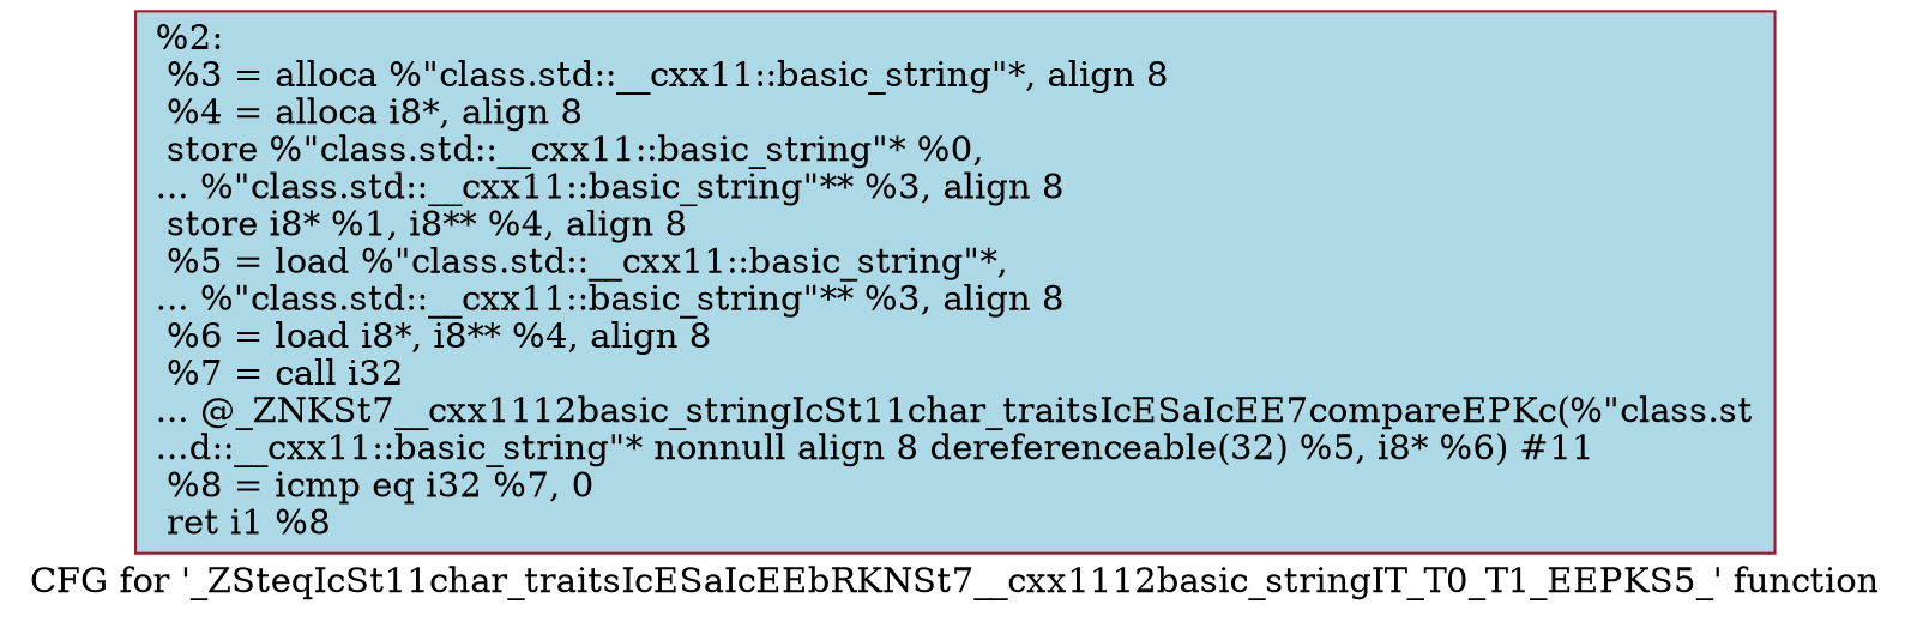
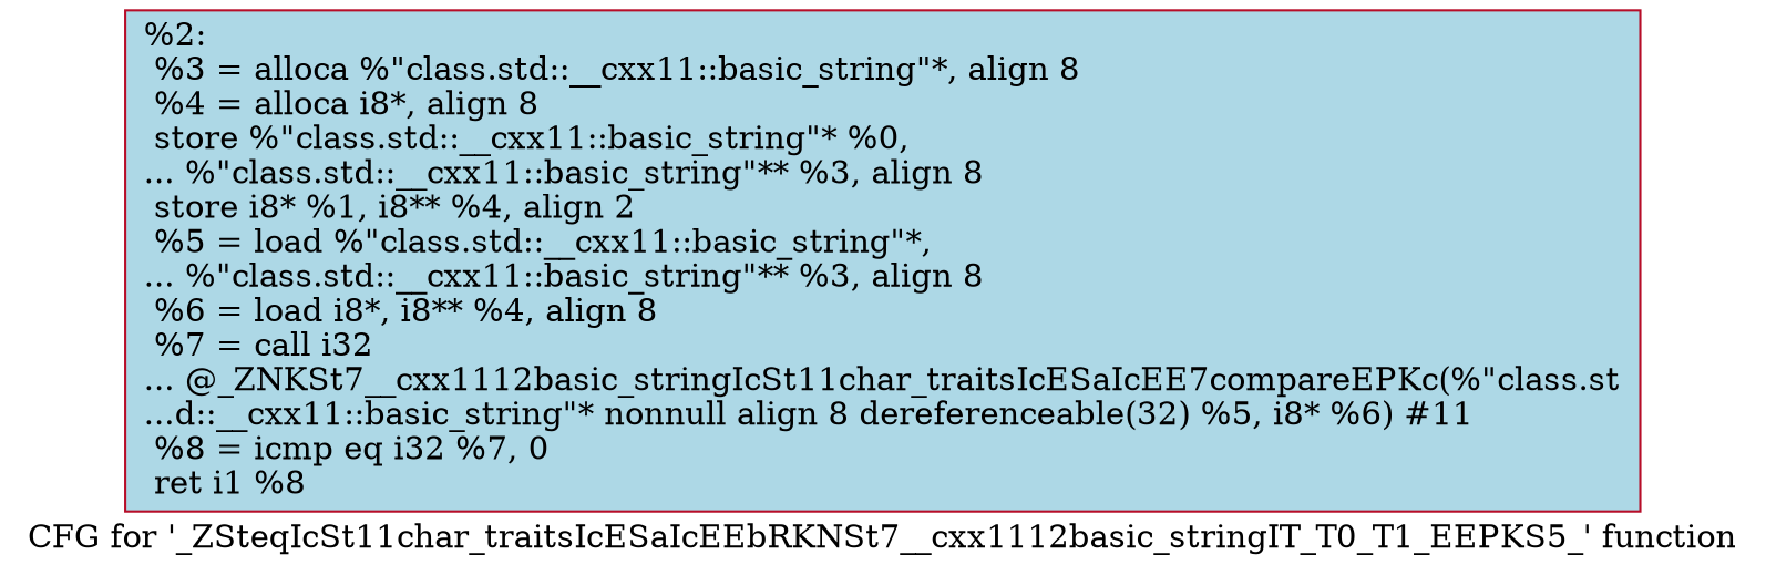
  digraph {
    label="CFG for '_ZSteqIcSt11char_traitsIcESaIcEEbRKNSt7__cxx1112basic_stringIT_T0_T1_EEPKS5_' function"
    rankdir=LR
-   n1 [color="#b70d28ff" fillcolor=lightblue label="{%2:\l  %3 = alloca %\"class.std::__cxx11::basic_string\"*, align 8\l  %4 = alloca i8*, align 8\l  store %\"class.std::__cxx11::basic_string\"* %0,\l... %\"class.std::__cxx11::basic_string\"** %3, align 8\l  store i8* %1, i8** %4, align 8\l  %5 = load %\"class.std::__cxx11::basic_string\"*,\l... %\"class.std::__cxx11::basic_string\"** %3, align 8\l  %6 = load i8*, i8** %4, align 8\l  %7 = call i32\l... @_ZNKSt7__cxx1112basic_stringIcSt11char_traitsIcESaIcEE7compareEPKc(%\"class.st\l...d::__cxx11::basic_string\"* nonnull align 8 dereferenceable(32) %5, i8* %6) #11\l  %8 = icmp eq i32 %7, 0\l  ret i1 %8\l}" shape=record style=filled]
+   n1 [color="#b70d28ff" fillcolor=lightblue label="{%2:\l  %3 = alloca %\"class.std::__cxx11::basic_string\"*, align 8\l  %4 = alloca i8*, align 8\l  store %\"class.std::__cxx11::basic_string\"* %0,\l... %\"class.std::__cxx11::basic_string\"** %3, align 8\l  store i8* %1, i8** %4, align 2\l  %5 = load %\"class.std::__cxx11::basic_string\"*,\l... %\"class.std::__cxx11::basic_string\"** %3, align 8\l  %6 = load i8*, i8** %4, align 8\l  %7 = call i32\l... @_ZNKSt7__cxx1112basic_stringIcSt11char_traitsIcESaIcEE7compareEPKc(%\"class.st\l...d::__cxx11::basic_string\"* nonnull align 8 dereferenceable(32) %5, i8* %6) #11\l  %8 = icmp eq i32 %7, 0\l  ret i1 %8\l}" shape=record style=filled]
  }
